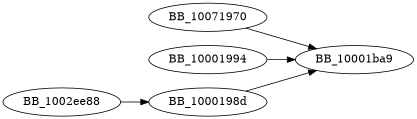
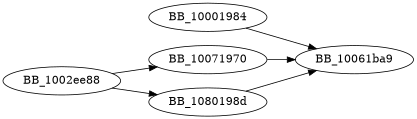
  digraph {
    rankdir=LR
    n1 [label=BB_10071970]
-   BB_10001ba9
-   BB_10001984 [label=BB_10001994]
-   BB_1000198d
+   BB_10001ba9 [label=BB_10061ba9]
+   BB_10001984
+   BB_1000198d [label=BB_1080198d]
    BB_1002ee88
    n1 -> BB_10001ba9
    BB_10001984 -> BB_10001ba9
    BB_1000198d -> BB_10001ba9
+   BB_1002ee88 -> n1
    BB_1002ee88 -> BB_1000198d
  }
